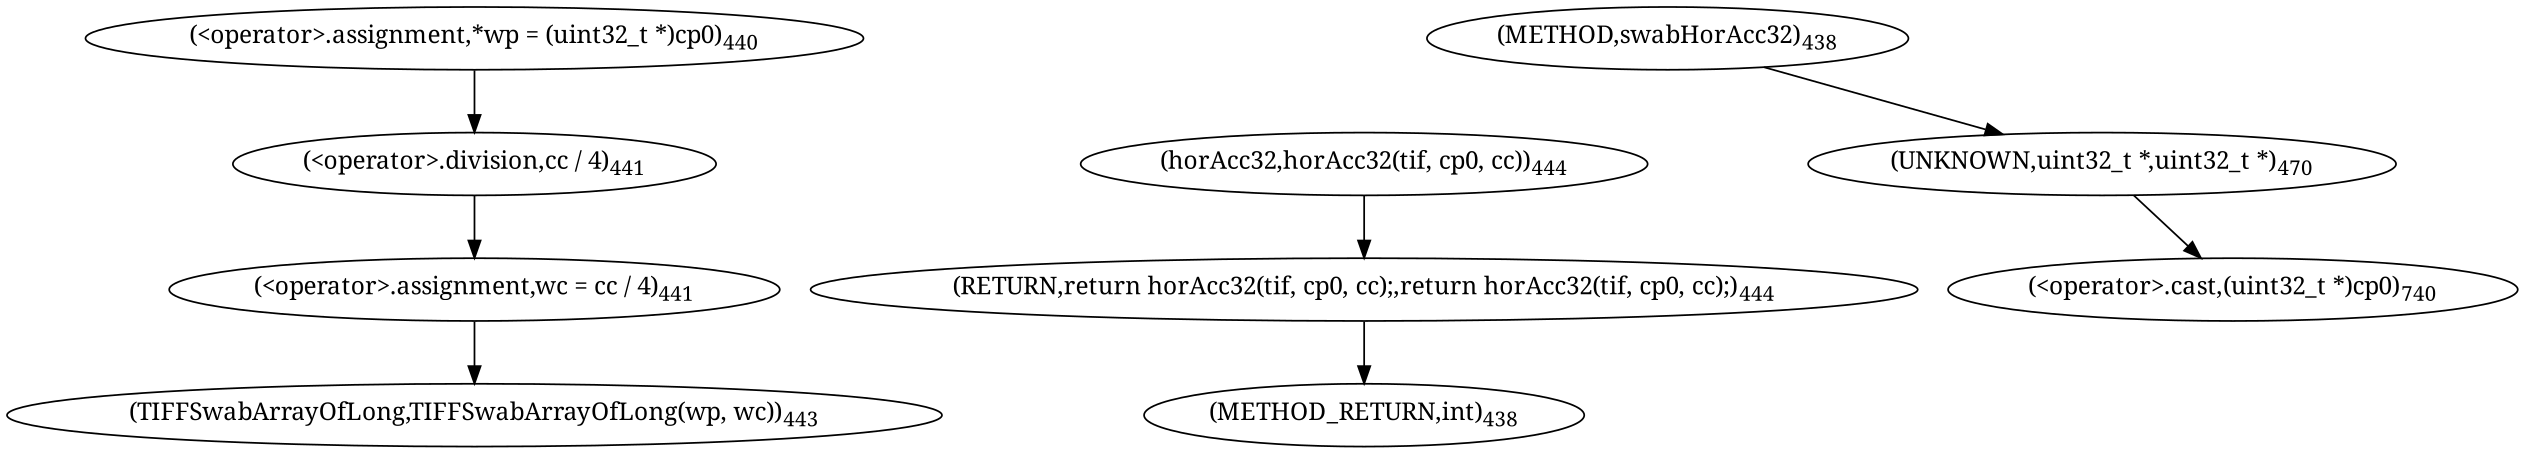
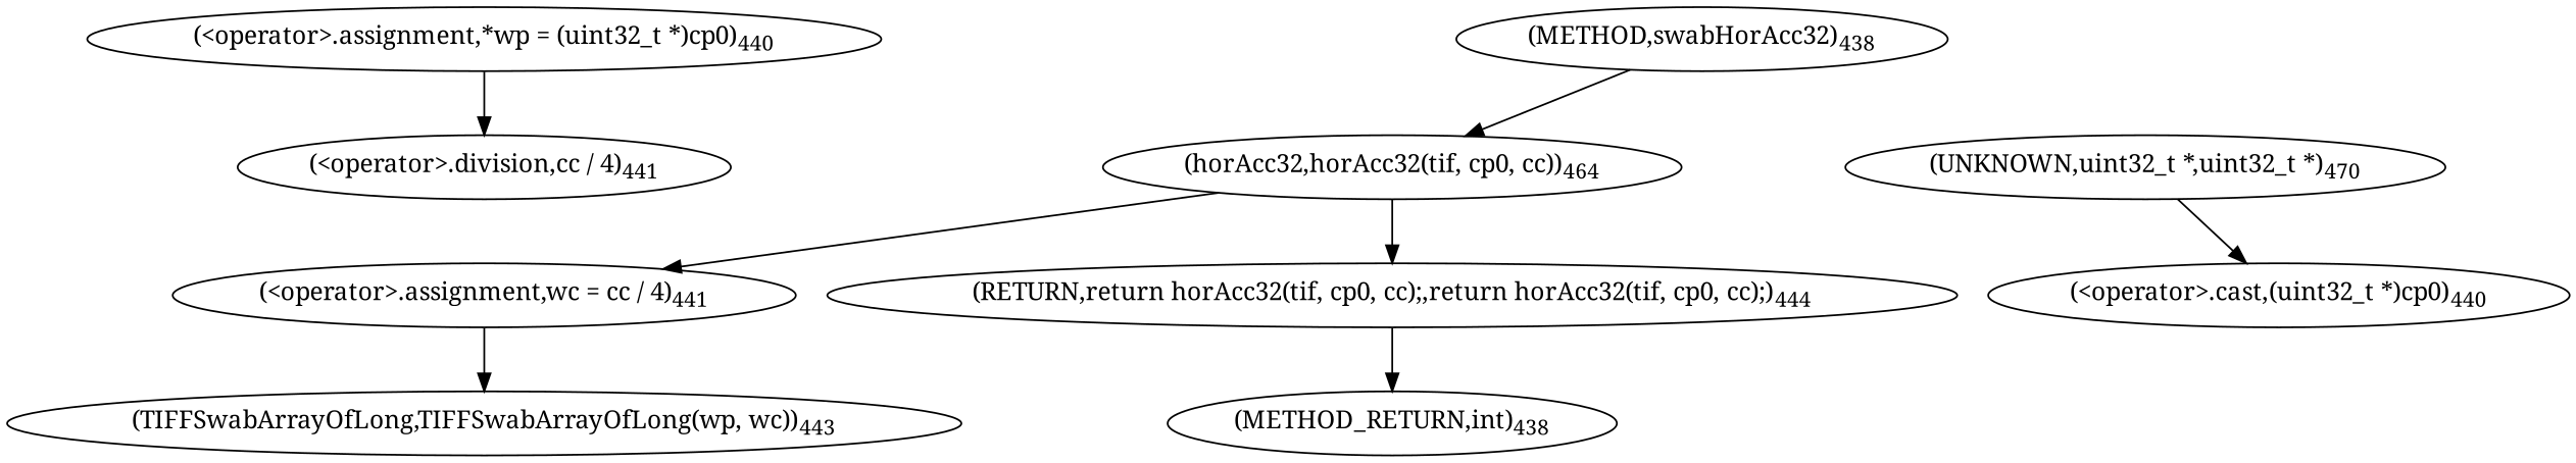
  digraph {
    fontname="Noto Serif"
    node [fontname="Noto Serif"]
    edge [fontname="Noto Serif"]
    n1 [label=<(&lt;operator&gt;.assignment,*wp = (uint32_t *)cp0)<SUB>440</SUB>>]
    n2 [label=<(&lt;operator&gt;.division,cc / 4)<SUB>441</SUB>>]
    n3 [label=<(&lt;operator&gt;.assignment,wc = cc / 4)<SUB>441</SUB>>]
    n4 [label=<(TIFFSwabArrayOfLong,TIFFSwabArrayOfLong(wp, wc))<SUB>443</SUB>>]
-   n5 [label=<(horAcc32,horAcc32(tif, cp0, cc))<SUB>444</SUB>>]
+   n5 [label=<(horAcc32,horAcc32(tif, cp0, cc))<SUB>464</SUB>>]
    n6 [label=<(RETURN,return horAcc32(tif, cp0, cc);,return horAcc32(tif, cp0, cc);)<SUB>444</SUB>>]
    n7 [label=<(METHOD_RETURN,int)<SUB>438</SUB>>]
-   n8 [label=<(&lt;operator&gt;.cast,(uint32_t *)cp0)<SUB>740</SUB>>]
+   n8 [label=<(&lt;operator&gt;.cast,(uint32_t *)cp0)<SUB>440</SUB>>]
    n9 [label=<(UNKNOWN,uint32_t *,uint32_t *)<SUB>470</SUB>>]
    n10 [label=<(METHOD,swabHorAcc32)<SUB>438</SUB>>]
    n1 -> n2
-   n2 -> n3
+   n5 -> n3
    n3 -> n4
    n5 -> n6
    n6 -> n7
    n9 -> n8
-   n10 -> n9
+   n10 -> n5
  }
